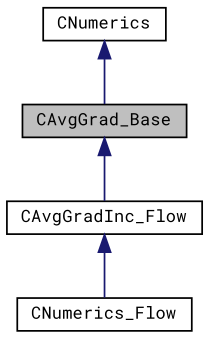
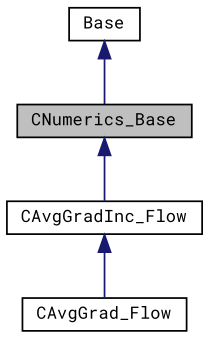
  digraph {
    fontname="Roboto Mono"
    node [color=black fillcolor=white fontname="Roboto Mono" fontsize=10 shape=record style=filled]
    edge [color=midnightblue dir=back fontname="Roboto Mono" fontsize=10 labelfontname=Helvetica labelfontsize=10 style=solid]
-   n1 [fillcolor=grey75 fontcolor=black height=0.2 label=CAvgGrad_Base width=0.4]
+   n1 [fillcolor=grey75 fontcolor=black height=0.2 label=CNumerics_Base width=0.4]
    n2 [height=0.2 label=CAvgGradInc_Flow width=0.4]
-   n3 [height=0.2 label=CNumerics_Flow width=0.4]
-   n4 [height=0.2 label=CNumerics width=0.4]
+   n3 [height=0.2 label=CAvgGrad_Flow width=0.4]
+   n4 [height=0.2 label=Base width=0.4]
    n1 -> n2
    n2 -> n3
    n4 -> n1
  }
